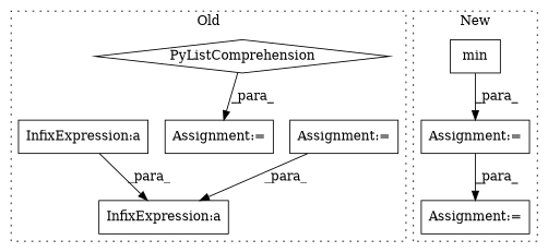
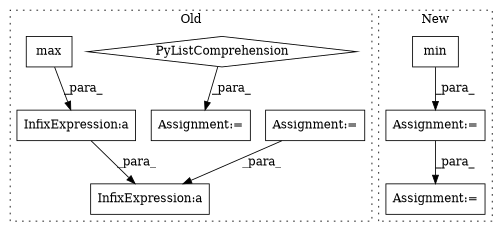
  digraph {
    node [a=7 l=1 shape=box]
    n1 [l=24 label="Assignment:=" s=1301]
    n2 [label="Assignment:=" s=1211]
    n3 [a=109 l=104 label=PyListComprehension s=1229 shape=diamond]
    n4 [a=27 l=3 label="InfixExpression:a" s=1180]
    n5 [a=27 l=3 label="InfixExpression:a" s=1234]
+   n6 [a=32 l="4,1" label=max s="1183,1195"]
    n7 [a=32 l="4,1" label=min s="1161,1200"]
    n8 [label="Assignment:=" s=1160]
    n9 [l=6 label="Assignment:=" s=1215]
    subgraph cluster_1 {
      label=Old
      style=dotted
      n1
      n2
      n3
      n4
      n5
+     n6
    }
    subgraph cluster_2 {
      label=New
      style=dotted
      n7
      n8
      n9
    }
    n1 -> n5 [label=_para_]
    n3 -> n2 [label=_para_]
    n4 -> n5 [label=_para_]
+   n6 -> n4 [label=_para_]
    n7 -> n8 [label=_para_]
    n8 -> n9 [label=_para_]
  }
